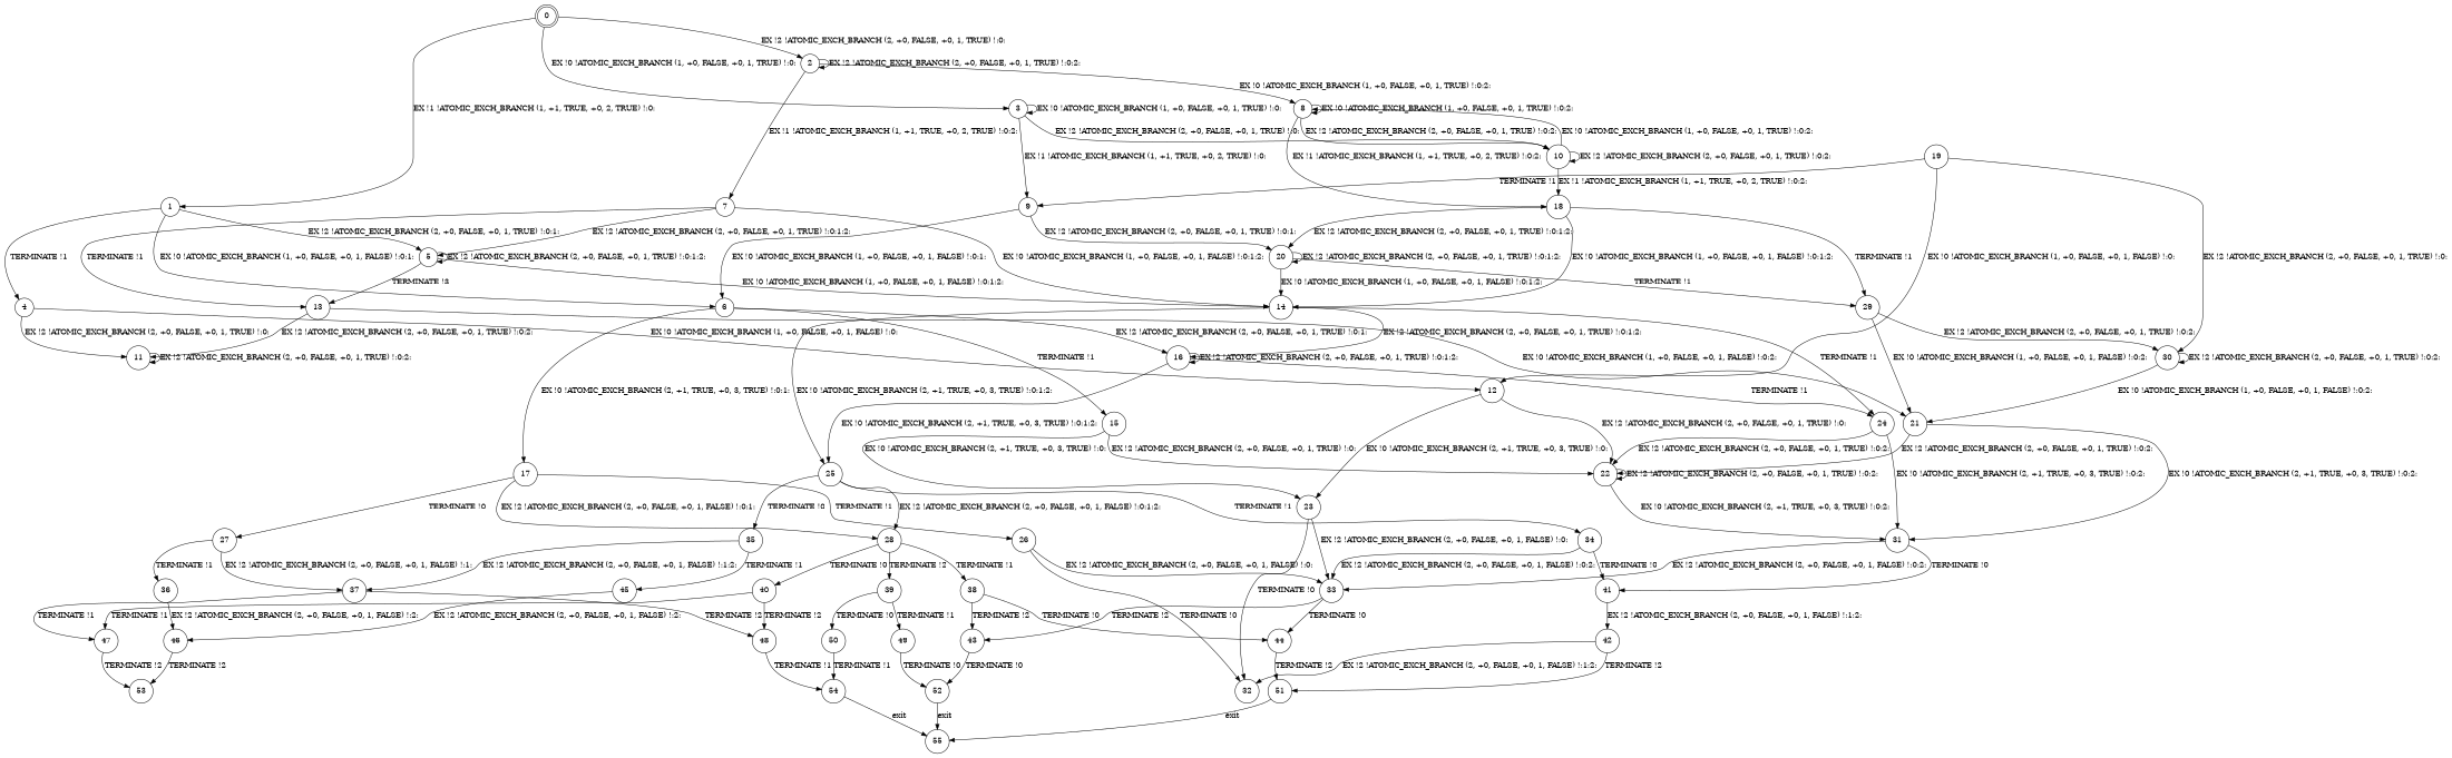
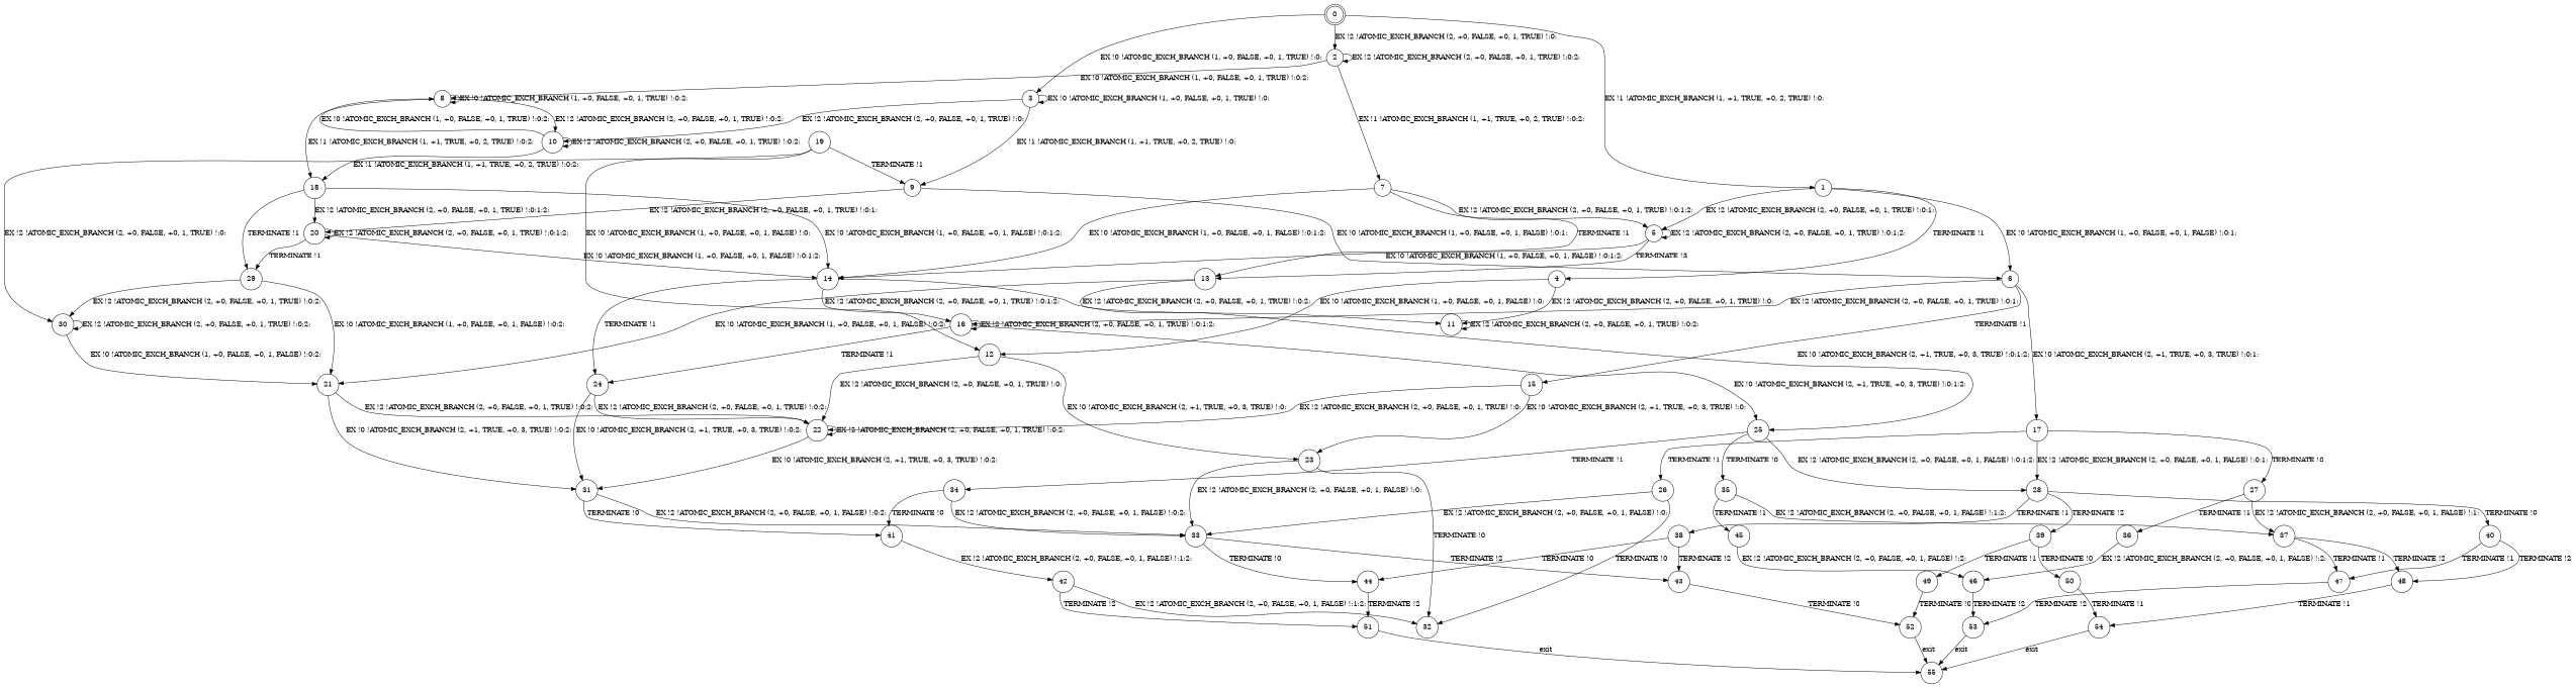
  digraph {
    node [shape=circle]
    0 [peripheries=2]
    1
    2
    3
    4
    5
    6
    7
    8
    9
    10
    11
    12
    13
    14
    15
    16
    17
    18
    20
    22
    23
    21
    24
    25
    26
    27
    28
    29
    19
    30
    31
    32
    33
    34
    35
    36
    37
    38
    39
    40
    41
    43
    44
    45
    46
    47
    48
    49
    50
    42
    51
    52
    53
    54
    55
    0 -> 1 [label="EX !1 !ATOMIC_EXCH_BRANCH (1, +1, TRUE, +0, 2, TRUE) !:0:"]
    0 -> 2 [label="EX !2 !ATOMIC_EXCH_BRANCH (2, +0, FALSE, +0, 1, TRUE) !:0:"]
    0 -> 3 [label="EX !0 !ATOMIC_EXCH_BRANCH (1, +0, FALSE, +0, 1, TRUE) !:0:"]
    1 -> 4 [label="TERMINATE !1"]
    1 -> 5 [label="EX !2 !ATOMIC_EXCH_BRANCH (2, +0, FALSE, +0, 1, TRUE) !:0:1:"]
    1 -> 6 [label="EX !0 !ATOMIC_EXCH_BRANCH (1, +0, FALSE, +0, 1, FALSE) !:0:1:"]
    2 -> 2 [label="EX !2 !ATOMIC_EXCH_BRANCH (2, +0, FALSE, +0, 1, TRUE) !:0:2:"]
    2 -> 7 [label="EX !1 !ATOMIC_EXCH_BRANCH (1, +1, TRUE, +0, 2, TRUE) !:0:2:"]
    2 -> 8 [label="EX !0 !ATOMIC_EXCH_BRANCH (1, +0, FALSE, +0, 1, TRUE) !:0:2:"]
    3 -> 3 [label="EX !0 !ATOMIC_EXCH_BRANCH (1, +0, FALSE, +0, 1, TRUE) !:0:"]
    3 -> 9 [label="EX !1 !ATOMIC_EXCH_BRANCH (1, +1, TRUE, +0, 2, TRUE) !:0:"]
    3 -> 10 [label="EX !2 !ATOMIC_EXCH_BRANCH (2, +0, FALSE, +0, 1, TRUE) !:0:"]
    4 -> 11 [label="EX !2 !ATOMIC_EXCH_BRANCH (2, +0, FALSE, +0, 1, TRUE) !:0:"]
    4 -> 12 [label="EX !0 !ATOMIC_EXCH_BRANCH (1, +0, FALSE, +0, 1, FALSE) !:0:"]
    5 -> 5 [label="EX !2 !ATOMIC_EXCH_BRANCH (2, +0, FALSE, +0, 1, TRUE) !:0:1:2:"]
    5 -> 13 [label="TERMINATE !3"]
    5 -> 14 [label="EX !0 !ATOMIC_EXCH_BRANCH (1, +0, FALSE, +0, 1, FALSE) !:0:1:2:"]
    6 -> 15 [label="TERMINATE !1"]
    6 -> 16 [label="EX !2 !ATOMIC_EXCH_BRANCH (2, +0, FALSE, +0, 1, TRUE) !:0:1:"]
    6 -> 17 [label="EX !0 !ATOMIC_EXCH_BRANCH (2, +1, TRUE, +0, 3, TRUE) !:0:1:"]
    7 -> 5 [label="EX !2 !ATOMIC_EXCH_BRANCH (2, +0, FALSE, +0, 1, TRUE) !:0:1:2:"]
    7 -> 13 [label="TERMINATE !1"]
    7 -> 14 [label="EX !0 !ATOMIC_EXCH_BRANCH (1, +0, FALSE, +0, 1, FALSE) !:0:1:2:"]
    8 -> 8 [label="EX !0 !ATOMIC_EXCH_BRANCH (1, +0, FALSE, +0, 1, TRUE) !:0:2:"]
    8 -> 10 [label="EX !2 !ATOMIC_EXCH_BRANCH (2, +0, FALSE, +0, 1, TRUE) !:0:2:"]
    8 -> 18 [label="EX !1 !ATOMIC_EXCH_BRANCH (1, +1, TRUE, +0, 2, TRUE) !:0:2:"]
    9 -> 6 [label="EX !0 !ATOMIC_EXCH_BRANCH (1, +0, FALSE, +0, 1, FALSE) !:0:1:"]
    9 -> 20 [label="EX !2 !ATOMIC_EXCH_BRANCH (2, +0, FALSE, +0, 1, TRUE) !:0:1:"]
    10 -> 8 [label="EX !0 !ATOMIC_EXCH_BRANCH (1, +0, FALSE, +0, 1, TRUE) !:0:2:"]
    10 -> 10 [label="EX !2 !ATOMIC_EXCH_BRANCH (2, +0, FALSE, +0, 1, TRUE) !:0:2:"]
    10 -> 18 [label="EX !1 !ATOMIC_EXCH_BRANCH (1, +1, TRUE, +0, 2, TRUE) !:0:2:"]
    11 -> 11 [label="EX !2 !ATOMIC_EXCH_BRANCH (2, +0, FALSE, +0, 1, TRUE) !:0:2:"]
    12 -> 22 [label="EX !2 !ATOMIC_EXCH_BRANCH (2, +0, FALSE, +0, 1, TRUE) !:0:"]
    12 -> 23 [label="EX !0 !ATOMIC_EXCH_BRANCH (2, +1, TRUE, +0, 3, TRUE) !:0:"]
    13 -> 11 [label="EX !2 !ATOMIC_EXCH_BRANCH (2, +0, FALSE, +0, 1, TRUE) !:0:2:"]
    13 -> 21 [label="EX !0 !ATOMIC_EXCH_BRANCH (1, +0, FALSE, +0, 1, FALSE) !:0:2:"]
    14 -> 16 [label="EX !2 !ATOMIC_EXCH_BRANCH (2, +0, FALSE, +0, 1, TRUE) !:0:1:2:"]
    14 -> 24 [label="TERMINATE !1"]
    14 -> 25 [label="EX !0 !ATOMIC_EXCH_BRANCH (2, +1, TRUE, +0, 3, TRUE) !:0:1:2:"]
    15 -> 22 [label="EX !2 !ATOMIC_EXCH_BRANCH (2, +0, FALSE, +0, 1, TRUE) !:0:"]
    15 -> 23 [label="EX !0 !ATOMIC_EXCH_BRANCH (2, +1, TRUE, +0, 3, TRUE) !:0:"]
    16 -> 16 [label="EX !2 !ATOMIC_EXCH_BRANCH (2, +0, FALSE, +0, 1, TRUE) !:0:1:2:"]
    16 -> 24 [label="TERMINATE !1"]
    16 -> 25 [label="EX !0 !ATOMIC_EXCH_BRANCH (2, +1, TRUE, +0, 3, TRUE) !:0:1:2:"]
    17 -> 26 [label="TERMINATE !1"]
    17 -> 27 [label="TERMINATE !0"]
    17 -> 28 [label="EX !2 !ATOMIC_EXCH_BRANCH (2, +0, FALSE, +0, 1, FALSE) !:0:1:"]
    18 -> 14 [label="EX !0 !ATOMIC_EXCH_BRANCH (1, +0, FALSE, +0, 1, FALSE) !:0:1:2:"]
    18 -> 20 [label="EX !2 !ATOMIC_EXCH_BRANCH (2, +0, FALSE, +0, 1, TRUE) !:0:1:2:"]
    18 -> 29 [label="TERMINATE !1"]
    20 -> 14 [label="EX !0 !ATOMIC_EXCH_BRANCH (1, +0, FALSE, +0, 1, FALSE) !:0:1:2:"]
    20 -> 20 [label="EX !2 !ATOMIC_EXCH_BRANCH (2, +0, FALSE, +0, 1, TRUE) !:0:1:2:"]
    20 -> 29 [label="TERMINATE !1"]
    22 -> 22 [label="EX !2 !ATOMIC_EXCH_BRANCH (2, +0, FALSE, +0, 1, TRUE) !:0:2:"]
    22 -> 31 [label="EX !0 !ATOMIC_EXCH_BRANCH (2, +1, TRUE, +0, 3, TRUE) !:0:2:"]
    23 -> 32 [label="TERMINATE !0"]
    23 -> 33 [label="EX !2 !ATOMIC_EXCH_BRANCH (2, +0, FALSE, +0, 1, FALSE) !:0:"]
    21 -> 22 [label="EX !2 !ATOMIC_EXCH_BRANCH (2, +0, FALSE, +0, 1, TRUE) !:0:2:"]
    21 -> 31 [label="EX !0 !ATOMIC_EXCH_BRANCH (2, +1, TRUE, +0, 3, TRUE) !:0:2:"]
    24 -> 22 [label="EX !2 !ATOMIC_EXCH_BRANCH (2, +0, FALSE, +0, 1, TRUE) !:0:2:"]
    24 -> 31 [label="EX !0 !ATOMIC_EXCH_BRANCH (2, +1, TRUE, +0, 3, TRUE) !:0:2:"]
    25 -> 28 [label="EX !2 !ATOMIC_EXCH_BRANCH (2, +0, FALSE, +0, 1, FALSE) !:0:1:2:"]
    25 -> 34 [label="TERMINATE !1"]
    25 -> 35 [label="TERMINATE !0"]
    26 -> 32 [label="TERMINATE !0"]
    26 -> 33 [label="EX !2 !ATOMIC_EXCH_BRANCH (2, +0, FALSE, +0, 1, FALSE) !:0:"]
    27 -> 36 [label="TERMINATE !1"]
    27 -> 37 [label="EX !2 !ATOMIC_EXCH_BRANCH (2, +0, FALSE, +0, 1, FALSE) !:1:"]
    28 -> 38 [label="TERMINATE !1"]
    28 -> 39 [label="TERMINATE !2"]
    28 -> 40 [label="TERMINATE !0"]
    29 -> 21 [label="EX !0 !ATOMIC_EXCH_BRANCH (1, +0, FALSE, +0, 1, FALSE) !:0:2:"]
    29 -> 30 [label="EX !2 !ATOMIC_EXCH_BRANCH (2, +0, FALSE, +0, 1, TRUE) !:0:2:"]
    19 -> 9 [label="TERMINATE !1"]
    19 -> 12 [label="EX !0 !ATOMIC_EXCH_BRANCH (1, +0, FALSE, +0, 1, FALSE) !:0:"]
    19 -> 30 [label="EX !2 !ATOMIC_EXCH_BRANCH (2, +0, FALSE, +0, 1, TRUE) !:0:"]
    30 -> 21 [label="EX !0 !ATOMIC_EXCH_BRANCH (1, +0, FALSE, +0, 1, FALSE) !:0:2:"]
    30 -> 30 [label="EX !2 !ATOMIC_EXCH_BRANCH (2, +0, FALSE, +0, 1, TRUE) !:0:2:"]
    31 -> 33 [label="EX !2 !ATOMIC_EXCH_BRANCH (2, +0, FALSE, +0, 1, FALSE) !:0:2:"]
    31 -> 41 [label="TERMINATE !0"]
    33 -> 43 [label="TERMINATE !2"]
    33 -> 44 [label="TERMINATE !0"]
    34 -> 33 [label="EX !2 !ATOMIC_EXCH_BRANCH (2, +0, FALSE, +0, 1, FALSE) !:0:2:"]
    34 -> 41 [label="TERMINATE !0"]
    35 -> 37 [label="EX !2 !ATOMIC_EXCH_BRANCH (2, +0, FALSE, +0, 1, FALSE) !:1:2:"]
    35 -> 45 [label="TERMINATE !1"]
    36 -> 46 [label="EX !2 !ATOMIC_EXCH_BRANCH (2, +0, FALSE, +0, 1, FALSE) !:2:"]
    37 -> 47 [label="TERMINATE !1"]
    37 -> 48 [label="TERMINATE !2"]
    38 -> 43 [label="TERMINATE !2"]
    38 -> 44 [label="TERMINATE !0"]
    39 -> 49 [label="TERMINATE !1"]
    39 -> 50 [label="TERMINATE !0"]
    40 -> 47 [label="TERMINATE !1"]
    40 -> 48 [label="TERMINATE !2"]
    41 -> 42 [label="EX !2 !ATOMIC_EXCH_BRANCH (2, +0, FALSE, +0, 1, FALSE) !:1:2:"]
    43 -> 52 [label="TERMINATE !0"]
    44 -> 51 [label="TERMINATE !2"]
    45 -> 46 [label="EX !2 !ATOMIC_EXCH_BRANCH (2, +0, FALSE, +0, 1, FALSE) !:2:"]
    46 -> 53 [label="TERMINATE !2"]
    47 -> 53 [label="TERMINATE !2"]
    48 -> 54 [label="TERMINATE !1"]
    49 -> 52 [label="TERMINATE !0"]
    50 -> 54 [label="TERMINATE !1"]
    42 -> 32 [label="EX !2 !ATOMIC_EXCH_BRANCH (2, +0, FALSE, +0, 1, FALSE) !:1:2:"]
    42 -> 51 [label="TERMINATE !2"]
    51 -> 55 [label=exit]
    52 -> 55 [label=exit]
+   53 -> 55 [label=exit]
    54 -> 55 [label=exit]
  }
